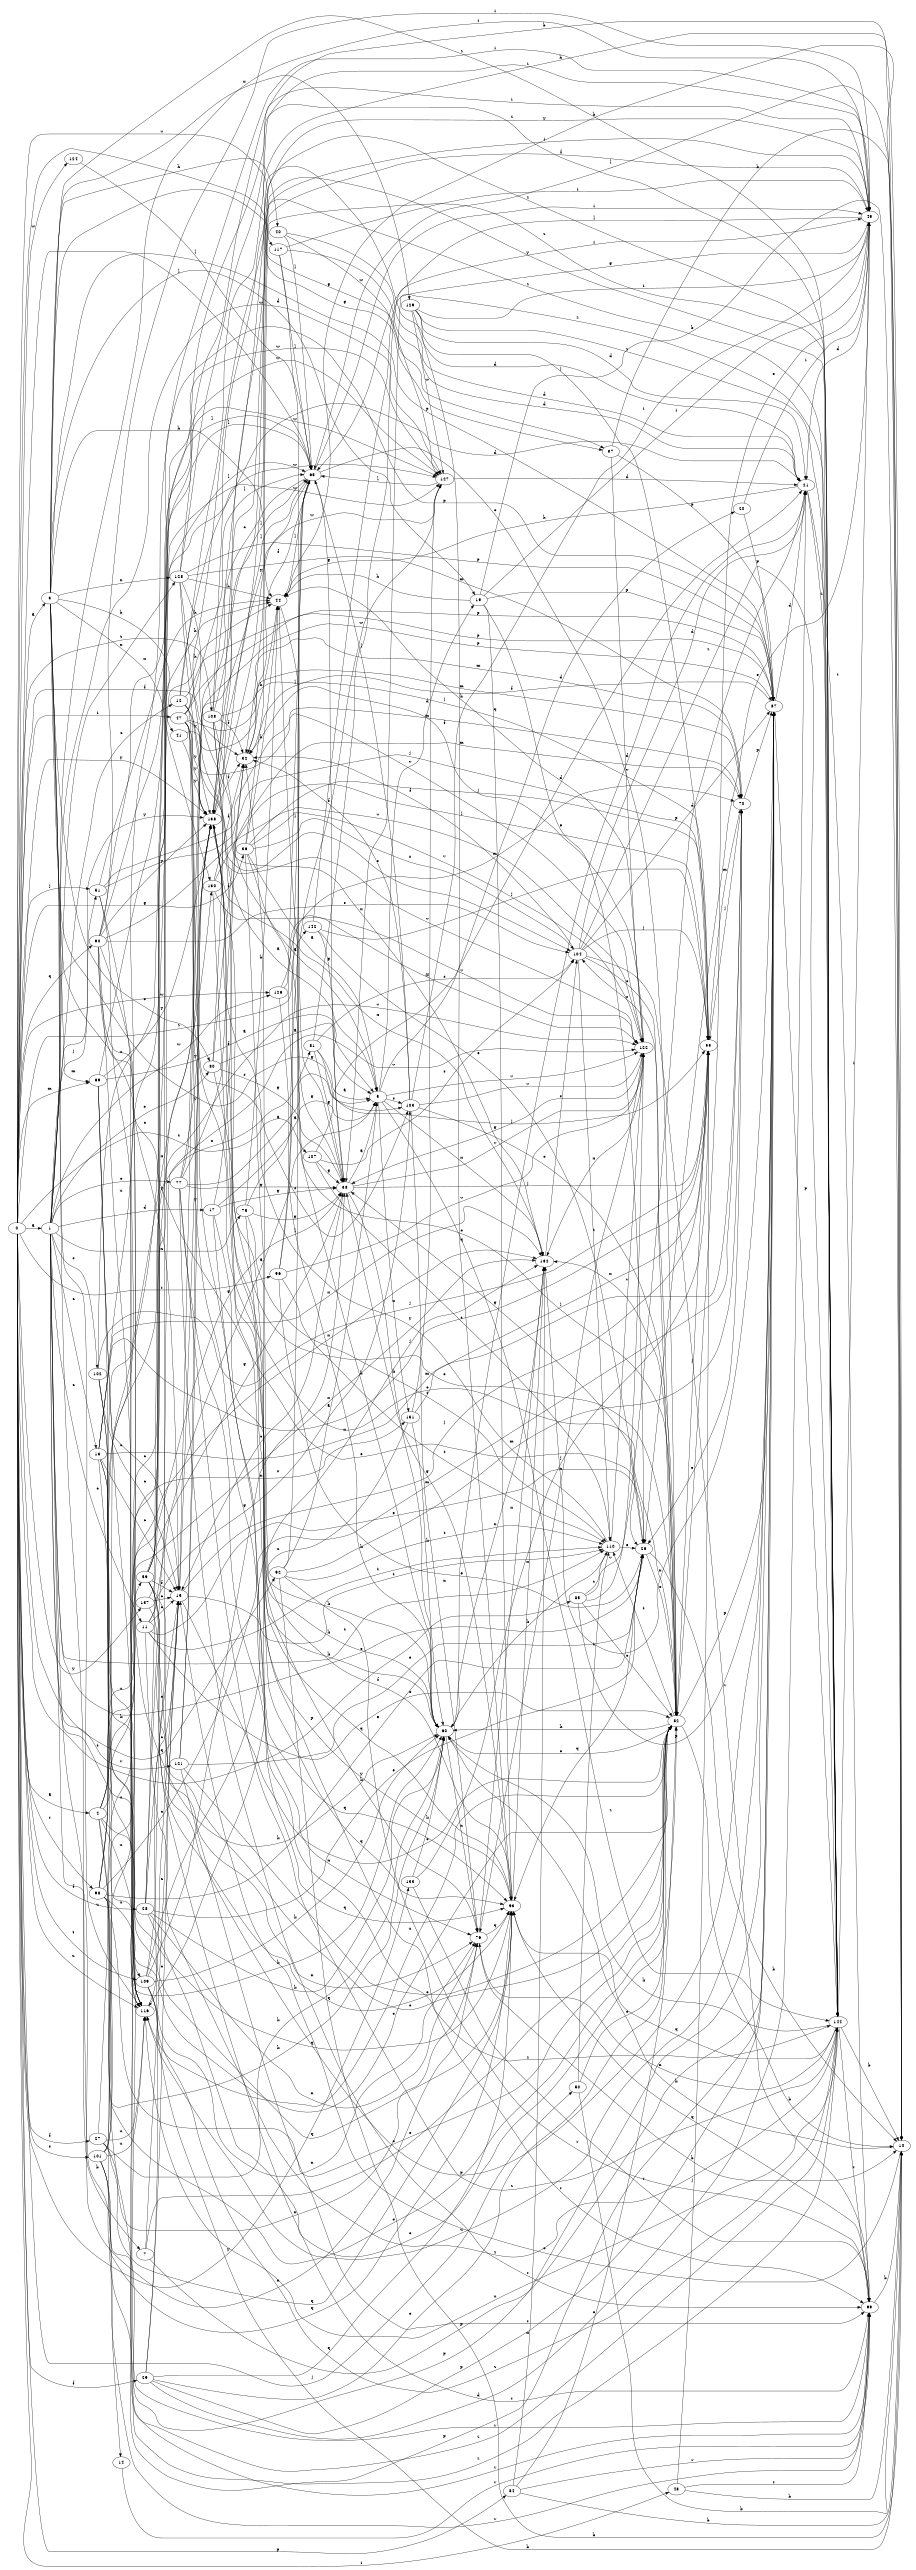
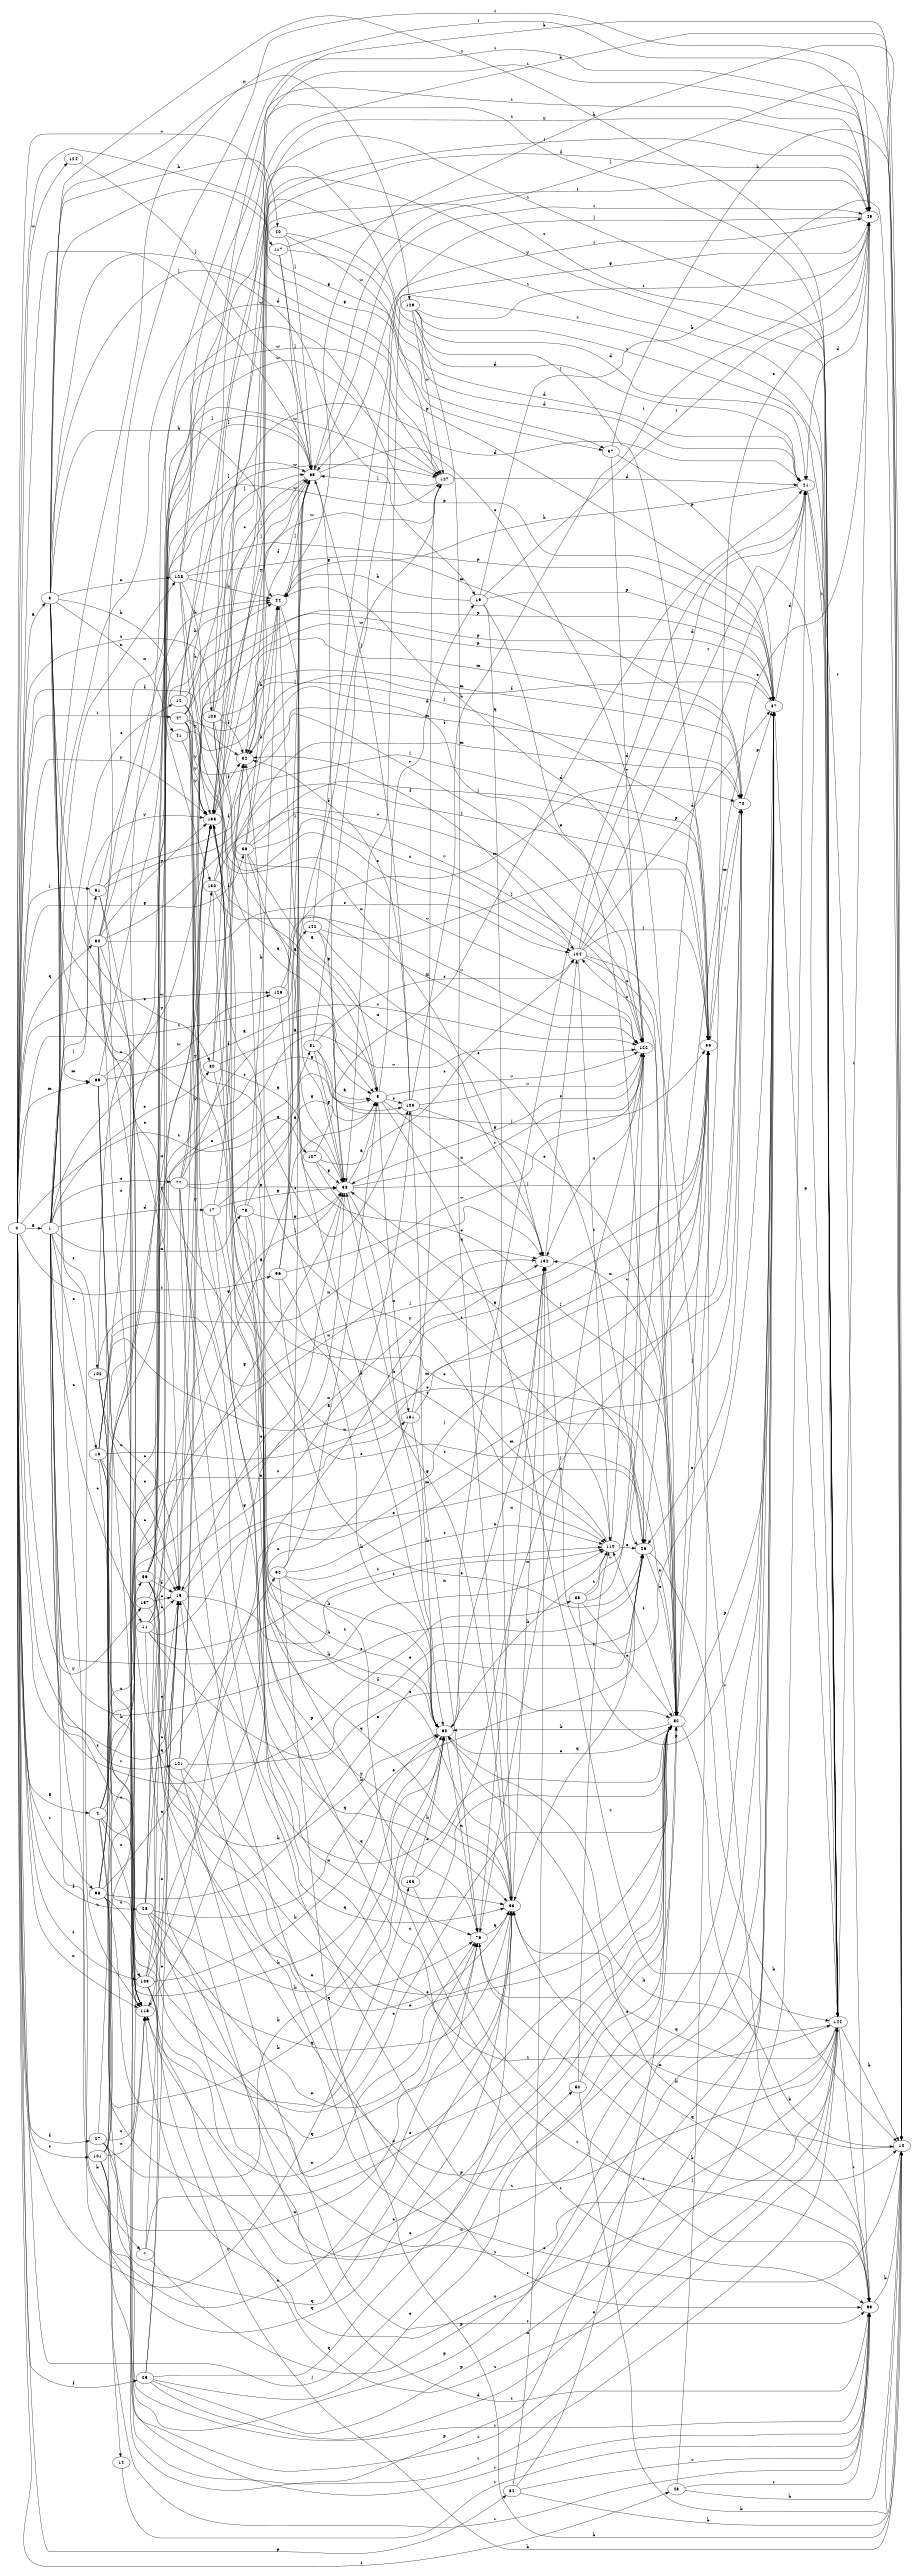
  strict digraph {
    rankdir=LR
    0
    1
    3
    4
    27
    28
    29
    32
    36
    37
    47
    48
    50
    51
    65
    69
    84
    85
    90
    92
    96
    98
    101
    107
    108
    109
    116
    117
    124
    126
    133
    137
    138
    142
    7
    11
    12
    13
    17
    26
    49
    75
    76
    77
    80
    102
    110
    121
    127
    128
    14
    19
    40
    41
    44
    87
    103
    129
    130
    144
    59
    60
    81
    82
    131
    38
    93
    122
    15
    21
    5
    104
    55
    10
    70
    99
    132
-   20
    0 -> 1 [label=a]
    0 -> 3 [label=a]
    0 -> 4 [label=a]
    0 -> 27 [label=f]
    0 -> 28 [label=f]
    0 -> 29 [label=f]
    0 -> 32 [label=f]
    0 -> 36 [label=g]
    0 -> 37 [label=g]
    0 -> 47 [label=i]
    0 -> 48 [label=i]
    0 -> 50 [label=j]
    0 -> 51 [label=j]
    0 -> 65 [label=l]
    0 -> 69 [label=m]
    0 -> 84 [label=p]
    0 -> 85 [label=p]
    0 -> 90 [label=q]
    0 -> 92 [label=q]
    0 -> 96 [label=r]
    0 -> 98 [label=r]
    0 -> 101 [label=s]
    0 -> 107 [label=t]
    0 -> 108 [label=t]
    0 -> 109 [label=t]
    0 -> 116 [label=u]
    0 -> 117 [label=v]
    0 -> 124 [label=w]
    0 -> 126 [label=w]
    0 -> 133 [label=y]
    0 -> 137 [label=y]
    0 -> 138 [label=y]
    0 -> 142 [label=z]
    1 -> 51 [label=j]
    1 -> 109 [label=t]
    1 -> 126 [label=w]
    1 -> 138 [label=y]
    1 -> 7 [label=b]
    1 -> 11 [label=c]
    1 -> 12 [label=c]
    1 -> 13 [label=c]
    1 -> 17 [label=d]
    1 -> 26 [label=e]
    1 -> 49 [label=i]
    1 -> 75 [label=n]
    1 -> 76 [label=n]
    1 -> 77 [label=o]
    1 -> 80 [label=o]
    1 -> 102 [label=s]
    1 -> 110 [label=t]
    1 -> 121 [label=v]
    1 -> 127 [label=w]
    1 -> 128 [label=x]
    3 -> 37 [label=g]
    3 -> 69 [label=m]
    3 -> 116 [label=u]
    3 -> 26 [label=e]
    3 -> 80 [label=o]
    3 -> 128 [label=x]
    3 -> 14 [label=c]
    3 -> 19 [label=d]
    3 -> 40 [label=h]
    3 -> 41 [label=h]
    3 -> 44 [label=h]
    3 -> 87 [label=p]
    3 -> 103 [label=s]
    3 -> 129 [label=x]
    3 -> 130 [label=x]
    3 -> 144 [label=z]
    4 -> 116 [label=u]
    4 -> 130 [label=x]
    4 -> 144 [label=z]
    4 -> 59 [label=k]
    4 -> 60 [label=k]
    4 -> 81 [label=o]
    4 -> 82 [label=o]
    4 -> 131 [label=x]
    27 -> 116 [label=u]
    27 -> 76 [label=n]
    27 -> 60 [label=k]
    27 -> 38 [label=g]
    27 -> 93 [label=q]
    28 -> 26 [label=e]
    28 -> 76 [label=n]
    28 -> 127 [label=w]
    28 -> 60 [label=k]
    28 -> 82 [label=o]
    28 -> 122 [label=v]
    28 -> 15 [label=c]
    29 -> 65 [label=l]
    29 -> 87 [label=p]
    29 -> 82 [label=o]
    29 -> 93 [label=q]
    29 -> 15 [label=c]
    29 -> 21 [label=d]
    32 -> 44 [label=h]
    36 -> 76 [label=k]
    36 -> 44 [label=h]
    36 -> 144 [label=z]
    36 -> 82 [label=o]
    36 -> 122 [label=v]
    36 -> 5 [label=a]
    36 -> 104 [label=s]
    36 -> 55 [label=j]
    37 -> 87 [label=p]
    37 -> 122 [label=v]
    37 -> 10 [label=b]
    47 -> 65 [label=l]
    47 -> 138 [label=y]
    47 -> 76 [label=n]
    47 -> 87 [label=p]
    47 -> 82 [label=o]
    47 -> 93 [label=q]
    47 -> 21 [label=d]
    47 -> 55 [label=j]
    47 -> 70 [label=m]
    48 -> 55 [label=j]
    48 -> 10 [label=b]
    48 -> 99 [label=r]
    50 -> 110 [label=t]
    50 -> 82 [label=o]
    50 -> 10 [label=b]
    51 -> 116 [label=u]
    51 -> 44 [label=h]
    51 -> 93 [label=q]
    51 -> 55 [label=j]
    51 -> 70 [label=m]
    65 -> 32 [label=f]
    65 -> 138 [label=y]
    65 -> 49 [label=i]
    65 -> 82 [label=o]
    65 -> 38 [label=g]
    65 -> 15 [label=c]
    69 -> 65 [label=l]
    69 -> 116 [label=u]
    69 -> 138 [label=y]
    69 -> 15 [label=c]
    69 -> 5 [label=a]
    69 -> 99 [label=r]
    84 -> 82 [label=o]
    84 -> 10 [label=b]
    84 -> 99 [label=r]
    84 -> 132 [label=x]
    85 -> 110 [label=t]
    85 -> 87 [label=p]
    85 -> 82 [label=o]
    85 -> 122 [label=v]
    85 -> 21 [label=d]
    90 -> 116 [label=u]
    90 -> 138 [label=y]
    90 -> 49 [label=i]
    90 -> 44 [label=h]
    90 -> 87 [label=p]
    90 -> 60 [label=k]
    90 -> 93 [label=q]
    90 -> 122 [label=v]
    90 -> 15 [label=c]
    90 -> 104 [label=s]
    92 -> 65 [label=l]
    92 -> 110 [label=t]
    92 -> 5 [label=a]
    92 -> 10 [label=b]
    92 -> 70 [label=m]
    92 -> 99 [label=r]
    96 -> 65 [label=l]
    96 -> 26 [label=e]
    96 -> 110 [label=t]
    96 -> 127 [label=w]
    96 -> 122 [label=v]
    98 -> 116 [label=u]
    98 -> 26 [label=e]
    98 -> 44 [label=h]
    98 -> 144 [label=z]
    98 -> 60 [label=k]
    98 -> 82 [label=o]
    98 -> 122 [label=v]
    98 -> 70 [label=m]
    98 -> 132 [label=x]
    101 -> 116 [label=u]
    101 -> 138 [label=y]
    101 -> 127 [label=w]
    101 -> 87 [label=p]
    101 -> 93 [label=q]
    101 -> 99 [label=r]
    101 -> 132 [label=x]
    107 -> 110 [label=t]
    107 -> 38 [label=g]
    107 -> 21 [label=d]
    107 -> 104 [label=s]
    108 -> 32 [label=f]
    108 -> 65 [label=l]
    108 -> 144 [label=z]
    108 -> 60 [label=k]
    108 -> 93 [label=q]
    108 -> 5 [label=a]
    108 -> 10 [label=b]
    108 -> 70 [label=m]
    109 -> 76 [label=n]
    109 -> 144 [label=z]
    109 -> 60 [label=k]
    109 -> 38 [label=g]
    109 -> 15 [label=c]
    109 -> 10 [label=b]
    109 -> 132 [label=x]
    116 -> 15 [label=c]
    117 -> 65 [label=l]
    117 -> 49 [label=i]
    117 -> 38 [label=g]
    117 -> 21 [label=d]
    124 -> 65 [label=l]
    126 -> 65 [label=l]
    126 -> 60 [label=k]
    126 -> 122 [label=v]
    133 -> 60 [label=k]
    133 -> 55 [label=j]
    133 -> 99 [label=r]
    137 -> 127 [label=w]
    137 -> 93 [label=q]
    137 -> 15 [label=c]
    138 -> 32 [label=f]
    138 -> 65 [label=l]
    138 -> 144 [label=z]
    138 -> 60 [label=k]
    138 -> 122 [label=v]
    138 -> 132 [label=x]
    142 -> 26 [label=e]
    142 -> 144 [label=z]
    142 -> 38 [label=g]
    142 -> 55 [label=j]
    7 -> 87 [label=p]
    7 -> 82 [label=o]
    7 -> 15 [label=c]
    11 -> 26 [label=e]
    11 -> 110 [label=t]
    11 -> 103 [label=s]
    11 -> 144 [label=z]
    11 -> 82 [label=o]
    11 -> 15 [label=c]
    11 -> 5 [label=a]
    12 -> 138 [label=y]
    12 -> 49 [label=i]
    12 -> 87 [label=p]
    12 -> 103 [label=s]
    12 -> 21 [label=d]
    12 -> 104 [label=s]
    13 -> 116 [label=u]
    13 -> 49 [label=i]
    13 -> 82 [label=o]
    13 -> 15 [label=c]
    13 -> 55 [label=j]
    13 -> 70 [label=m]
    13 -> 99 [label=r]
    13 -> 132 [label=x]
    17 -> 32 [label=f]
    17 -> 144 [label=z]
    17 -> 60 [label=k]
    17 -> 38 [label=g]
    17 -> 5 [label=a]
    26 -> 82 [label=o]
    26 -> 38 [label=g]
    26 -> 93 [label=q]
    26 -> 10 [label=b]
    49 -> 32 [label=f]
    49 -> 65 [label=l]
    49 -> 138 [label=y]
    49 -> 26 [label=e]
    49 -> 82 [label=o]
    49 -> 38 [label=g]
    49 -> 21 [label=d]
    75 -> 110 [label=t]
    75 -> 44 [label=h]
    75 -> 38 [label=g]
    75 -> 70 [label=m]
    75 -> 99 [label=r]
    76 -> 93 [label=q]
    76 -> 10 [label=b]
    76 -> 132 [label=x]
    77 -> 138 [label=y]
    77 -> 87 [label=p]
    77 -> 144 [label=z]
    77 -> 38 [label=g]
    77 -> 93 [label=q]
    77 -> 5 [label=a]
    77 -> 70 [label=m]
    77 -> 99 [label=r]
    80 -> 32 [label=f]
    80 -> 49 [label=i]
    80 -> 82 [label=o]
    80 -> 38 [label=g]
    80 -> 5 [label=a]
    102 -> 116 [label=u]
    102 -> 127 [label=w]
    102 -> 87 [label=p]
    102 -> 15 [label=c]
    102 -> 55 [label=j]
    110 -> 138 [label=y]
    110 -> 26 [label=e]
    110 -> 60 [label=k]
    110 -> 122 [label=v]
    121 -> 138 [label=y]
    121 -> 26 [label=e]
    121 -> 127 [label=w]
    121 -> 82 [label=o]
    121 -> 99 [label=r]
    127 -> 65 [label=l]
    127 -> 21 [label=d]
    128 -> 138 [label=y]
    128 -> 44 [label=h]
    128 -> 87 [label=p]
    128 -> 144 [label=z]
    128 -> 5 [label=a]
    128 -> 10 [label=b]
    128 -> 70 [label=m]
    128 -> 132 [label=x]
    14 -> 99 [label=r]
    19 -> 26 [label=e]
    19 -> 49 [label=i]
    19 -> 44 [label=h]
    19 -> 87 [label=p]
    19 -> 93 [label=q]
    19 -> 10 [label=b]
    40 -> 65 [label=l]
    40 -> 127 [label=w]
    40 -> 21 [label=d]
    41 -> 138 [label=y]
    41 -> 122 [label=v]
    44 -> 65 [label=l]
    44 -> 38 [label=g]
    87 -> 32 [label=f]
    87 -> 116 [label=u]
    87 -> 21 [label=d]
    87 -> 132 [label=x]
    103 -> 32 [label=f]
    103 -> 65 [label=l]
    103 -> 49 [label=i]
    103 -> 76 [label=n]
    103 -> 82 [label=o]
    103 -> 122 [label=v]
    129 -> 49 [label=i]
    129 -> 127 [label=w]
    129 -> 144 [label=z]
    129 -> 93 [label=q]
    129 -> 21 [label=d]
    129 -> 55 [label=j]
    130 -> 32 [label=f]
    130 -> 93 [label=q]
    130 -> 122 [label=v]
    130 -> 55 [label=j]
    144 -> 116 [label=u]
    144 -> 138 [label=y]
    144 -> 49 [label=i]
    144 -> 76 [label=n]
    144 -> 87 [label=p]
    144 -> 60 [label=k]
    144 -> 93 [label=q]
    144 -> 10 [label=b]
    144 -> 99 [label=r]
    59 -> 65 [label=l]
    59 -> 49 [label=i]
    59 -> 76 [label=n]
    59 -> 127 [label=w]
    59 -> 87 [label=p]
    59 -> 82 [label=o]
    59 -> 38 [label=g]
    59 -> 15 [label=f]
    59 -> 99 [label=r]
    60 -> 76 [label=n]
    60 -> 44 [label=h]
    60 -> 82 [label=o]
    60 -> 21 [label=d]
    60 -> 132 [label=x]
    81 -> 49 [label=i]
    81 -> 38 [label=g]
    81 -> 5 [label=a]
    81 -> 104 [label=s]
    81 -> 55 [label=j]
    82 -> 116 [label=u]
    82 -> 110 [label=t]
    82 -> 87 [label=p]
    82 -> 60 [label=k]
    82 -> 104 [label=s]
    82 -> 55 [label=j]
    82 -> 10 [label=b]
    82 -> 132 [label=x]
    131 -> 116 [label=u]
    131 -> 127 [label=w]
    131 -> 60 [label=k]
    131 -> 55 [label=j]
    38 -> 60 [label=k]
    38 -> 122 [label=v]
    38 -> 15 [label=c]
    38 -> 5 [label=a]
    38 -> 55 [label=j]
    93 -> 32 [label=f]
    93 -> 138 [label=y]
    93 -> 38 [label=g]
    93 -> 132 [label=x]
    122 -> 32 [label=f]
    122 -> 76 [label=n]
    122 -> 44 [label=h]
    122 -> 38 [label=g]
    122 -> 132 [label=x]
    15 -> 138 [label=y]
    15 -> 110 [label=t]
    15 -> 82 [label=o]
    15 -> 55 [label=j]
    21 -> 44 [label=h]
    21 -> 144 [label=z]
    21 -> 99 [label=r]
    5 -> 19 [label=d]
    5 -> 103 [label=s]
    5 -> 144 [label=z]
    5 -> 131 [label=x]
    5 -> 122 [label=v]
    5 -> 132 [label=x]
-   5 -> 20 [label=d]
    104 -> 32 [label=f]
    104 -> 110 [label=t]
    104 -> 87 [label=p]
    104 -> 144 [label=z]
    104 -> 82 [label=o]
    104 -> 21 [label=d]
    104 -> 55 [label=j]
    104 -> 99 [label=r]
    55 -> 70 [label=m]
    10 -> 65 [label=l]
    10 -> 44 [label=h]
    10 -> 60 [label=k]
    10 -> 15 [label=c]
    70 -> 26 [label=e]
    70 -> 87 [label=p]
    70 -> 55 [label=j]
    99 -> 93 [label=q]
    99 -> 10 [label=b]
    132 -> 104 [label=s]
-   20 -> 49 [label=i]
-   20 -> 87 [label=p]
  }
